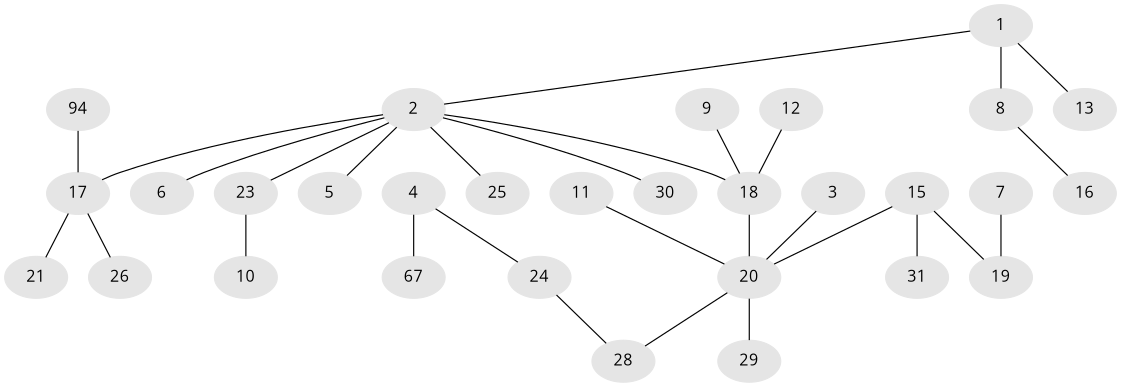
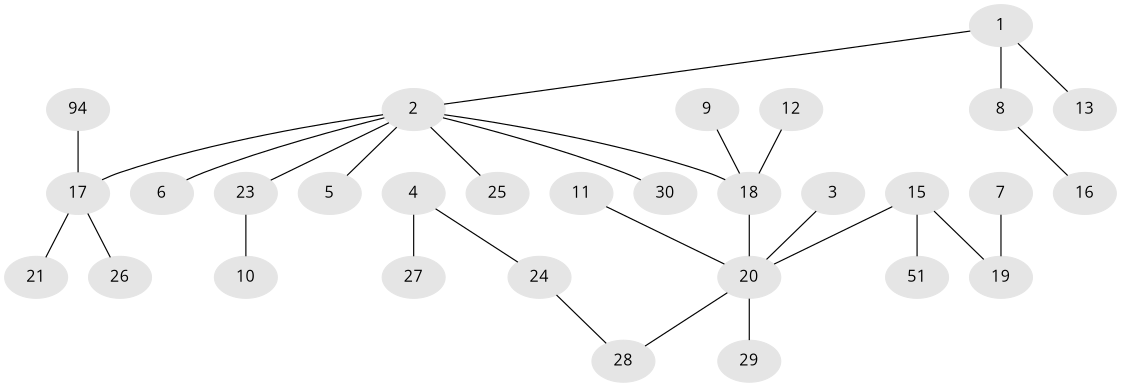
  graph {
    fontname="Open Sans"
    node [color=gray90 fontname="Open Sans" style=filled]
    edge [fontname="Open Sans" weight=1.0]
    1
    2
    8
    13
    5
    6
    17
    18
    23
    25
    30
    16
    21
    26
    20
    10
    3
    29
    28
    4
    24
-   27 [label=67]
+   27
    7
    19
    9
    11
    12
    n28 [label=94]
    15
-   31
+   31 [label=51]
    1 -- 2
    1 -- 8
    1 -- 13
    2 -- 5
    2 -- 6
    2 -- 17
    2 -- 18
    2 -- 23
    2 -- 25
    2 -- 30
    8 -- 16
    17 -- 21
    17 -- 26
    18 -- 20
    23 -- 10
    20 -- 29
    20 -- 28
    3 -- 20
    4 -- 24
    4 -- 27
    24 -- 28
    7 -- 19
    9 -- 18
    11 -- 20
    12 -- 18
    n28 -- 17
    15 -- 20
    15 -- 19
    15 -- 31
  }
